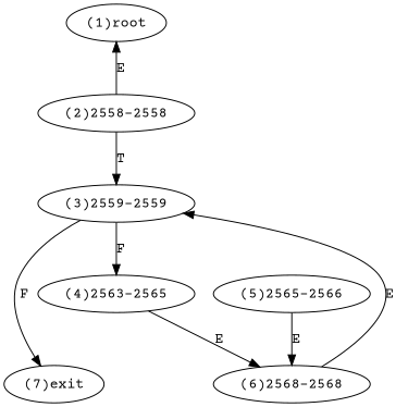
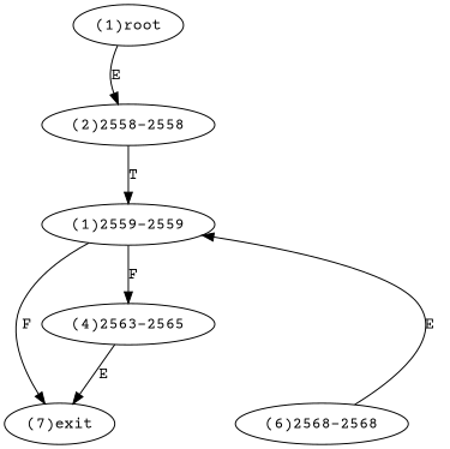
  digraph {
    fontname="Courier Prime"
    node [fontname="Courier Prime"]
    edge [fontname="Courier Prime"]
    n1 [label="(1)root"]
    n2 [label="(2)2558-2558"]
-   n3 [label="(3)2559-2559"]
+   n3 [label="(1)2559-2559"]
    n4 [label="(4)2563-2565"]
    n5 [label="(7)exit"]
    n6 [label="(6)2568-2568"]
-   n7 [label="(5)2565-2566"]
-   n2 -> n1 [label=E]
+   n1 -> n2 [label=E]
    n2 -> n3 [label=T]
    n3 -> n4 [label=F]
    n3 -> n5 [label=F]
-   n4 -> n6 [label=E]
+   n4 -> n5 [label=E]
    n6 -> n3 [label=E]
-   n7 -> n6 [label=E]
  }
